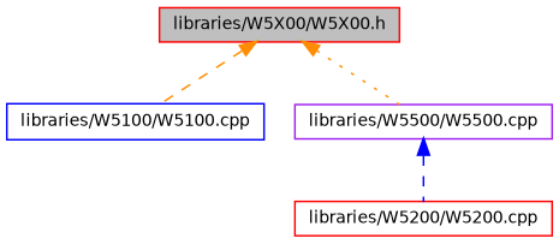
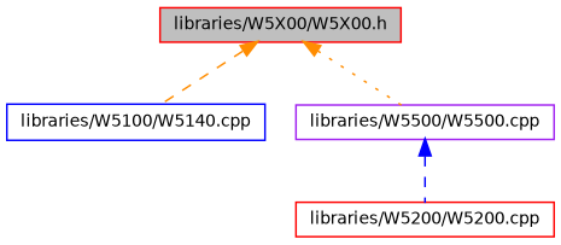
  digraph {
    node [color=red fillcolor=white fontname=Helvetica fontsize=10 shape=record style=filled]
    edge [color=darkorange dir=back fontname=Helvetica fontsize=10 labelfontname=Helvetica labelfontsize=10 style=dashed]
    n1 [fillcolor=grey75 fontcolor=black height=0.2 label="libraries/W5X00/W5X00.h" width=0.4]
-   n2 [color=blue height=0.2 label="libraries/W5100/W5100.cpp" width=0.4]
+   n2 [color=blue height=0.2 label="libraries/W5100/W5140.cpp" width=0.4]
    n3 [color=purple height=0.2 label="libraries/W5500/W5500.cpp" width=0.4]
    n4 [height=0.2 label="libraries/W5200/W5200.cpp" width=0.4]
    n1 -> n2
    n1 -> n3 [style=dotted]
    n3 -> n4 [color=blue]
  }
